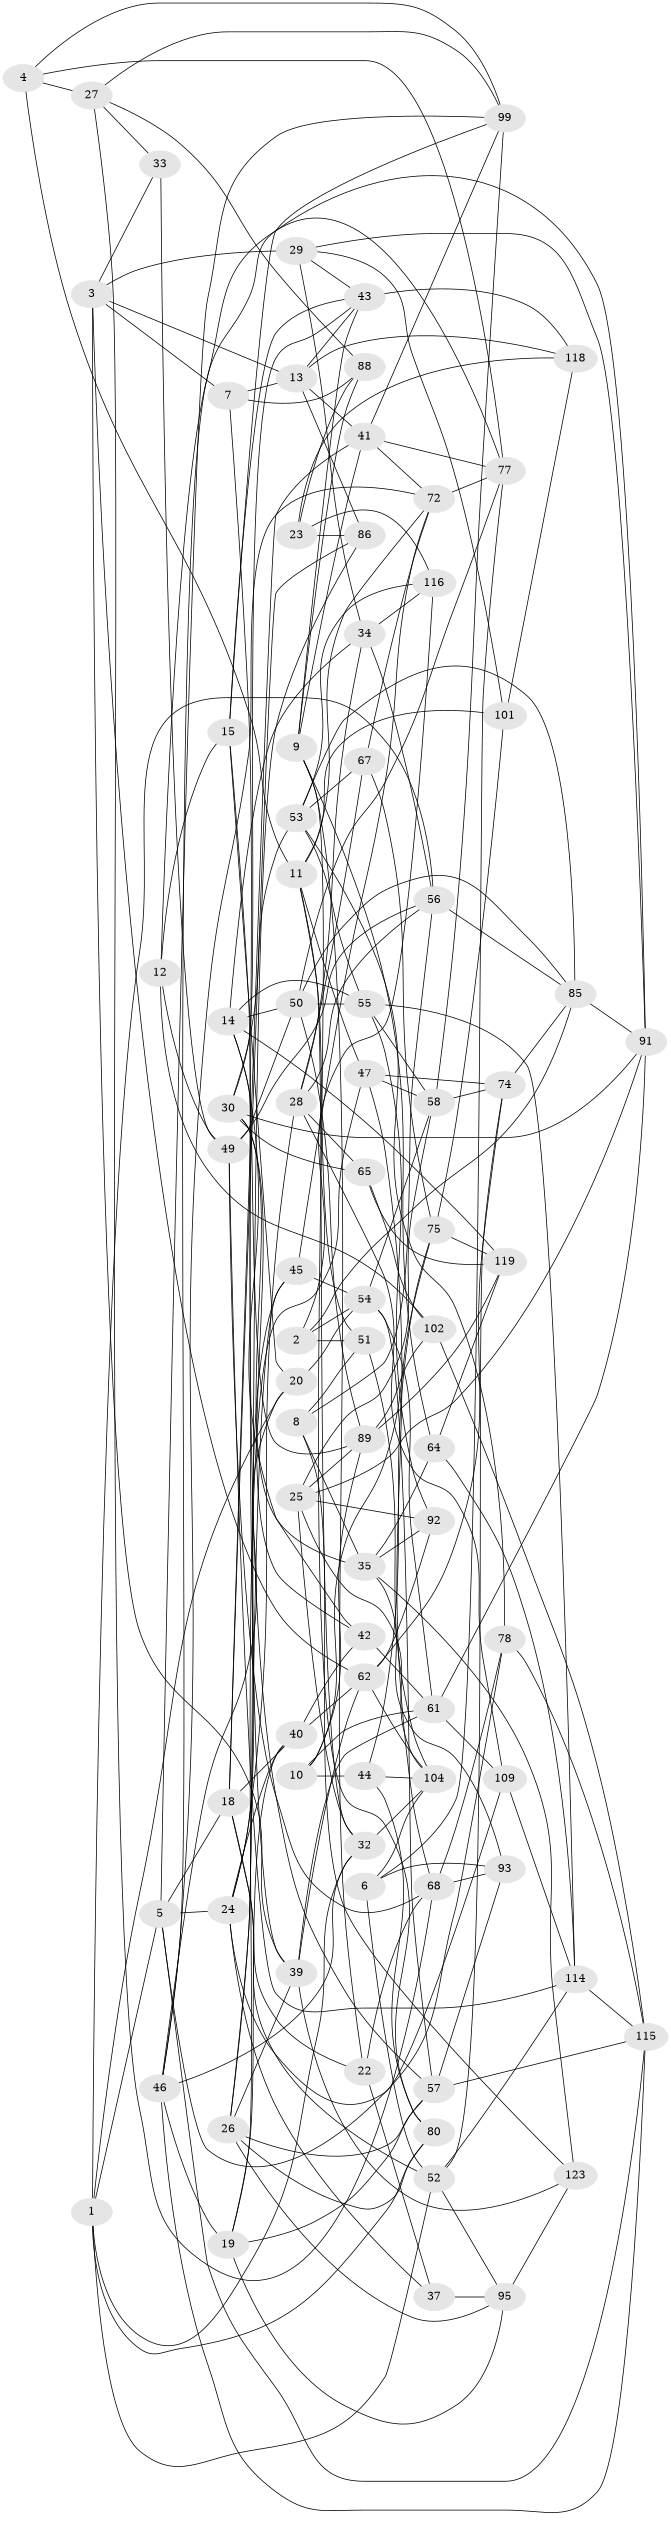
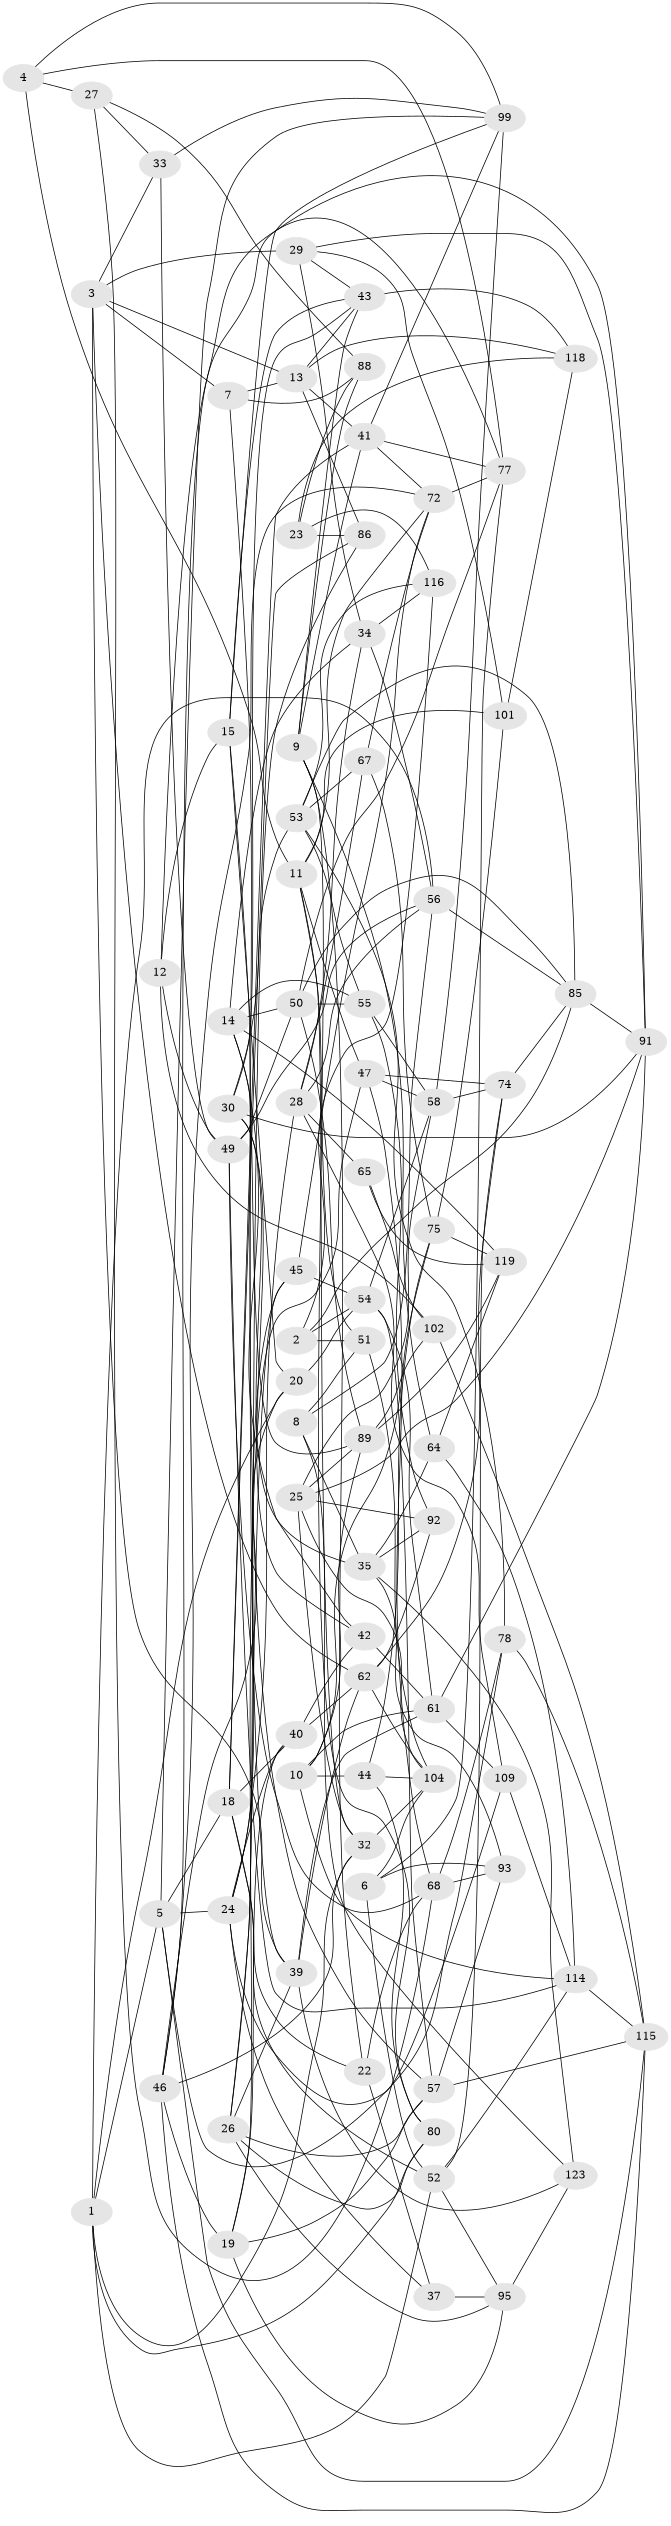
  graph {
    rankdir=LR
    node [color=gray90 style=filled]
    1 [super="+84"]
    5 [super="+17"]
    20
    32 [super="+120"]
    52 [super="+107"]
    56 [super="+96"]
    80
    99 [super="+110"]
    18 [super="+46"]
    24 [super="+103"]
    78
    115 [super="+121"]
    54 [super="+90"]
    104 [super="+124"]
    95 [super="+100"]
    74 [super="+113"]
    114 [super="+117"]
    85 [super="+122"]
    2
    51
    116
    57 [super="+71"]
    61 [super="+119"]
    58 [super="+70"]
    91 [super="+98"]
    3 [super="+105"]
    7
    13 [super="+127"]
    29 [super="+83"]
    33
    39 [super="+82"]
    62 [super="+66"]
    88
    41 [super="+73"]
    43 [super="+94"]
    86
    118
    101
    34 [super="+128"]
    49 [super="+76"]
    123
    92
    11 [super="+63"]
    47 [super="+48"]
    72 [super="+111"]
    4
    27
    77 [super="+79"]
    68 [super="+81"]
    22
    40 [super="+112"]
    37
    28 [super="+38"]
    45
    109
    6
    93
    35 [super="+60"]
    64
    8
    9 [super="+87"]
    n62 [label=119 super="+131"]
    10
    44
    75 [super="+108"]
    89 [super="+125"]
    102
    15 [super="+130"]
    12
    50 [super="+69"]
    14 [super="+21"]
    42
    55 [super="+126"]
    n74 [label=46 super="+36"]
    19 [super="+59"]
    23
    65
    67
    25 [super="+31"]
    26 [super="+97"]
    30 [super="+106"]
    53 [super="+132"]
    1 -- 5
    1 -- 20
    1 -- 32
    1 -- 52
    1 -- 56
    1 -- 80
    5 -- 99
    5 -- 18
    5 -- 24
    5 -- 78
    5 -- 115
    20 -- 54
    32 -- 104
    52 -- 95
    52 -- 74
    52 -- 114
    56 -- 85
    18 -- 52
    18 -- 41
    18 -- 86
    18 -- 22
    18 -- 40
    24 -- 40
    24 -- 37
    24 -- 28
    24 -- 45
    24 -- 109
    78 -- 115
    54 -- 57
    54 -- 61
    54 -- 58
    95 -- 123
    74 -- 85
    114 -- 115
    85 -- 91
    2 -- 54
    2 -- 85
    2 -- 51
    2 -- 116
    51 -- 104
    57 -- 115
    57 -- 93
    61 -- 91
    61 -- 109
    58 -- 99
    58 -- 74
    3 -- 7
    3 -- 13
    3 -- 29
    3 -- 33
    3 -- 39
    3 -- 62
    7 -- 57
    7 -- 13
    7 -- 88
    13 -- 41
    13 -- 43
    13 -- 86
    13 -- 118
    29 -- 91
    29 -- 43
    29 -- 101
    29 -- 34 [weight=2]
-   27 -- 99
+   33 -- 99
    33 -- 49
    39 -- 61
    39 -- 62
    39 -- 123
    62 -- 104
    62 -- 74
    62 -- 92
    41 -- 99
    41 -- 72
    41 -- 77
    43 -- 118
    101 -- 118
    34 -- 56
    34 -- 116
    49 -- 56
    49 -- 114
    49 -- 68
    49 -- 50
    11 -- 32
    11 -- 51
    11 -- 101
    11 -- 47
    11 -- 72
    47 -- 74 [weight=2]
    47 -- 58
    47 -- 68
    72 -- 77
    4 -- 99
    4 -- 11
    4 -- 27
    4 -- 77
    27 -- 33
    27 -- 88
    27 -- 68
    68 -- 78
    68 -- 93
    22 -- 68
    22 -- 37
    40 -- 62
    40 -- 42
    37 -- 95 [weight=2]
    28 -- 56
    28 -- 34
    28 -- 109
    28 -- 65
    28 -- 67
    45 -- 54
    45 -- 72
    109 -- 114
    6 -- 52
    6 -- 104
    6 -- 77
    6 -- 93
    35 -- 123
    35 -- 92
    35 -- 93
    35 -- 64
    64 -- 114
    64 -- n62
    8 -- 56
    8 -- 51
    8 -- 123
    8 -- 35
    9 -- 80
    9 -- 88
    9 -- 41
    9 -- 43
    9 -- 22
    9 -- 64
    10 -- 61
    10 -- 44
    10 -- 75
    10 -- 89
    44 -- 80
    44 -- 104
    44 -- 75
    75 -- 101
    75 -- n62 [weight=2]
    89 -- n62
    89 -- 102
    102 -- 115
    15 -- 20
    15 -- 99
    15 -- 39
    15 -- 43
    12 -- 49
    12 -- 77
    12 -- 102
    12 -- 15
    50 -- 85
    50 -- 77
    50 -- 89
    50 -- 55
    14 -- 34
    14 -- n62
    14 -- 89
    14 -- 50
    14 -- 42
    14 -- 55
    42 -- 61
-   55 -- 114
+   10 -- 114
    55 -- 58
    55 -- 92
    n74 -- 20
    n74 -- 32
    n74 -- 115
    n74 -- 91
    n74 -- 72
    n74 -- 19
    19 -- 95
    19 -- 57
    19 -- 47
    19 -- 40 [weight=2]
    23 -- 116
    23 -- 88
    23 -- 86
    23 -- 118
    65 -- n62
    65 -- 102
    67 -- 72
    67 -- 75
    25 -- 32
    25 -- 104
    25 -- 58
    25 -- 91
    25 -- 92
    25 -- 89
    26 -- 80
    26 -- 95
    26 -- 57
    26 -- 39
    26 -- 86
    26 -- 45
    30 -- 91
    30 -- 43
    30 -- 35
    30 -- 42
-   30 -- 65
    30 -- 53
    53 -- 78
    53 -- 85
    53 -- 116
    53 -- 55
    53 -- 67
  }
